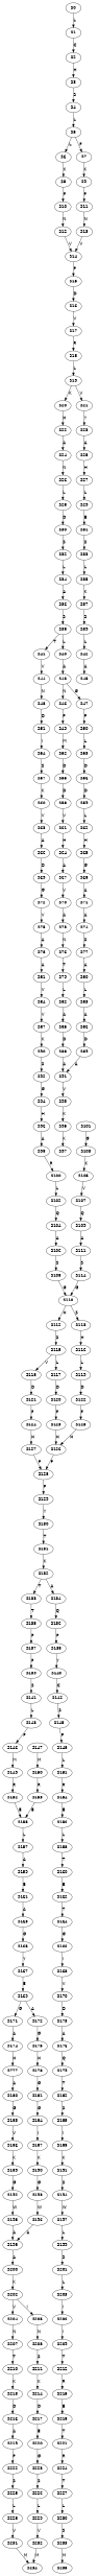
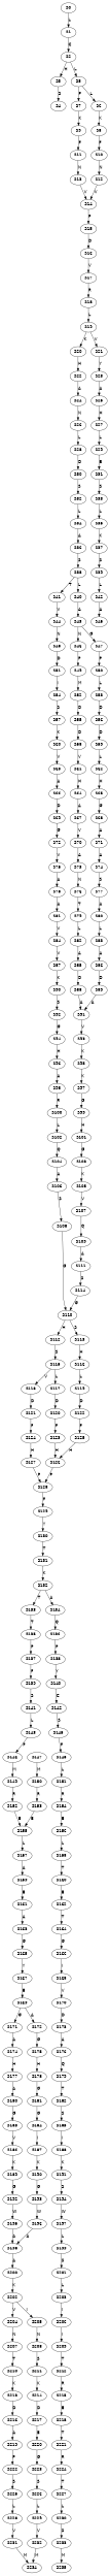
  strict digraph {
    fontname="DejaVu Sans"
    node [fontname="DejaVu Sans"]
    edge [fontname="DejaVu Sans"]
    S0
    S1
    S2
    S3
    S4
    S5
    S6
    S7
    S8
    S9
    S10
    S11
    S12
    S13
    S14
    S15
    S16
    S17
    S18
    S19
    S20
    S21
    S22
    S23
    S24
    S25
    S26
    S27
    S28
    S29
    S30
    S31
    S32
    S33
    S34
    S35
    S36
    S37
    S38
    S39
    S40
    S41
    S42
    S43
    S44
    S45
    S46
    S47
    S48
    S49
    S50
    S51
    S52
    S53
    S54
    S55
    S56
    S57
    S58
    S59
    S60
    S61
    S62
    S63
    S64
    S65
    S66
    S67
    S68
    S69
    S70
    S71
    S72
    S73
    S74
    S75
    S76
    S77
    S78
    S79
    S80
    S81
    S82
    S83
    S84
    S85
    S86
    S87
    S88
    S89
    S90
    S91
    S92
    S93
    S94
    S95
    S96
    S97
    S98
+   S99
    S100
    S101
    S102
    S103
    S104
    S105
    S106
    S107
    S108
    S109
    S110
    S111
    S112
    S113
    S114
    S115
    S116
    S117
    S118
    S119
    S120
    S121
    S122
    S123
    S124
    S125
    S126
    S127
    S128
    S129
    S130
    S131
    S132
    S133
    S134
    S135
    S136
    S137
    S138
    S139
    S140
    S141
    S142
    S143
    S145
    S146
    S148
    S149
    S147
    S150
    S151
    S152
    S153
    S154
    S155
    S156
    S157
    S158
    S159
    S160
    S161
    S162
    S163
    S164
    S165
    S166
    S167
    S168
    S169
    S170
    S171
    S172
    S173
    S174
    S175
    S176
-   S177 [label=S777]
+   S177
    S178
    S179
    S180
    S181
    S182
    S183
    S184
    S185
    S186
    S187
    S188
    S189
    S190
    S191
    S192
    S193
    S194
    S195
    S196
    S197
    S198
    S199
    S200
    S201
    S202
    S203
    S204
    S205
    S206
    S207
    S208
    S209
    S210
    S211
    S212
    S213
    S214
    S215
    S216
    S217
    S218
    S219
    S220
    S221
    S222
    S223
    S224
    S225
    S226
    S227
    S228
    S229
    S230
    S231
    S232
    S233
    S234
    S235
    S0 -> S1 [label=L]
    S1 -> S2 [label=C]
    S2 -> S3 [label=H]
    S3 -> S4 [label=S]
-   S4 -> S5 [label=L]
+   S2 -> S5 [label=L]
    S5 -> S6 [label=L]
    S5 -> S7 [label=F]
    S6 -> S8 [label=K]
    S7 -> S9 [label=K]
    S8 -> S10 [label=F]
    S9 -> S11 [label=F]
    S10 -> S12 [label=N]
    S11 -> S13 [label=N]
    S12 -> S14 [label=V]
    S13 -> S14 [label=V]
    S14 -> S15 [label=P]
    S15 -> S16 [label=D]
    S16 -> S17 [label=V]
    S17 -> S18 [label=R]
    S18 -> S19 [label=L]
    S19 -> S20 [label=K]
    S19 -> S21 [label=V]
    S20 -> S22 [label=H]
    S21 -> S23 [label=Y]
    S22 -> S24 [label=A]
    S23 -> S25 [label=A]
    S24 -> S26 [label=N]
    S25 -> S27 [label=H]
    S26 -> S28 [label=L]
    S27 -> S29 [label=L]
    S28 -> S30 [label=D]
    S29 -> S31 [label=E]
    S30 -> S32 [label=S]
    S31 -> S33 [label=S]
    S32 -> S34 [label=L]
    S33 -> S35 [label=L]
    S34 -> S36 [label=A]
    S35 -> S37 [label=K]
    S36 -> S38 [label=S]
    S37 -> S39 [label=S]
    S38 -> S40 [label=L]
    S38 -> S41 [label=T]
    S39 -> S42 [label=L]
    S40 -> S43 [label=A]
    S41 -> S44 [label=V]
    S42 -> S45 [label=A]
    S43 -> S46 [label=N]
    S43 -> S47 [label=G]
    S44 -> S48 [label=N]
    S46 -> S49 [label=P]
    S47 -> S50 [label=P]
    S48 -> S51 [label=D]
    S49 -> S52 [label=M]
    S50 -> S53 [label=L]
    S51 -> S54 [label=I]
    S52 -> S55 [label=D]
    S53 -> S56 [label=D]
    S54 -> S57 [label=S]
    S55 -> S58 [label=D]
    S56 -> S59 [label=D]
    S57 -> S60 [label=K]
    S58 -> S61 [label=V]
    S59 -> S62 [label=L]
    S60 -> S63 [label=V]
    S61 -> S64 [label=H]
    S62 -> S65 [label=H]
    S63 -> S66 [label=A]
    S64 -> S67 [label=A]
    S65 -> S68 [label=G]
    S66 -> S69 [label=D]
    S67 -> S70 [label=V]
    S68 -> S71 [label=A]
    S69 -> S72 [label=G]
    S70 -> S73 [label=A]
    S71 -> S74 [label=A]
    S72 -> S75 [label=V]
    S73 -> S76 [label=N]
    S74 -> S77 [label=S]
    S75 -> S78 [label=A]
    S76 -> S79 [label=T]
    S77 -> S80 [label=A]
    S78 -> S81 [label=A]
    S79 -> S82 [label=L]
    S80 -> S83 [label=L]
    S81 -> S84 [label=V]
    S82 -> S85 [label=A]
    S83 -> S86 [label=A]
    S84 -> S87 [label=V]
    S85 -> S88 [label=D]
    S86 -> S89 [label=D]
    S87 -> S90 [label=K]
    S88 -> S91 [label=A]
    S89 -> S91 [label=A]
    S90 -> S92 [label=S]
    S91 -> S93 [label=V]
    S92 -> S94 [label=G]
    S93 -> S95 [label=K]
    S94 -> S96 [label=H]
    S95 -> S97 [label=K]
    S96 -> S98 [label=A]
+   S97 -> S99 [label=G]
    S98 -> S100 [label=R]
+   S99 -> S101 [label=H]
    S100 -> S102 [label=L]
    S101 -> S103 [label=G]
    S102 -> S104 [label=Q]
    S103 -> S105 [label=K]
    S104 -> S106 [label=A]
    S105 -> S107 [label=V]
    S106 -> S108 [label=S]
    S107 -> S109 [label=Q]
    S108 -> S110 [label=G]
    S109 -> S111 [label=A]
    S110 -> S112 [label=H]
    S110 -> S113 [label=S]
    S111 -> S114 [label=S]
    S112 -> S115 [label=S]
    S113 -> S116 [label=H]
    S114 -> S110 [label=G]
    S115 -> S117 [label=L]
    S115 -> S118 [label=V]
    S116 -> S119 [label=L]
    S117 -> S120 [label=D]
    S118 -> S121 [label=D]
    S119 -> S122 [label=D]
    S120 -> S123 [label=F]
    S121 -> S124 [label=F]
    S122 -> S125 [label=F]
    S123 -> S126 [label=H]
    S124 -> S127 [label=H]
    S125 -> S126 [label=H]
    S126 -> S128 [label=P]
    S127 -> S128 [label=P]
    S128 -> S129 [label=F]
    S129 -> S130 [label=Y]
    S130 -> S131 [label=T]
    S131 -> S132 [label=K]
    S132 -> S133 [label=T]
    S132 -> S134 [label=A]
    S133 -> S135 [label=T]
    S134 -> S136 [label=Q]
    S135 -> S137 [label=P]
    S136 -> S138 [label=P]
    S137 -> S139 [label=F]
    S138 -> S140 [label=Y]
    S139 -> S141 [label=S]
    S140 -> S142 [label=C]
    S141 -> S143 [label=L]
    S142 -> S145 [label=S]
    S143 -> S146 [label=F]
    S145 -> S148 [label=F]
    S146 -> S149 [label=M]
    S148 -> S151 [label=L]
    S149 -> S152 [label=R]
    S147 -> S150 [label=M]
    S150 -> S153 [label=R]
    S151 -> S154 [label=R]
    S152 -> S155 [label=E]
    S153 -> S155 [label=E]
    S154 -> S156 [label=E]
    S155 -> S157 [label=L]
    S156 -> S158 [label=L]
    S157 -> S159 [label=A]
    S158 -> S160 [label=T]
    S159 -> S161 [label=E]
    S160 -> S162 [label=E]
    S161 -> S163 [label=A]
    S162 -> S164 [label=T]
    S163 -> S165 [label=G]
    S164 -> S166 [label=G]
    S165 -> S167 [label=Y]
    S166 -> S168 [label=I]
    S167 -> S169 [label=E]
    S168 -> S170 [label=V]
    S169 -> S171 [label=G]
    S169 -> S172 [label=A]
    S170 -> S173 [label=D]
    S171 -> S174 [label=A]
    S172 -> S175 [label=G]
    S173 -> S176 [label=A]
    S174 -> S177 [label=H]
    S175 -> S178 [label=H]
    S176 -> S179 [label=Q]
    S177 -> S180 [label=A]
    S178 -> S181 [label=G]
    S179 -> S182 [label=T]
    S180 -> S183 [label=G]
    S181 -> S184 [label=G]
    S182 -> S185 [label=S]
    S183 -> S186 [label=V]
    S184 -> S187 [label=I]
    S185 -> S188 [label=I]
    S186 -> S189 [label=K]
    S187 -> S190 [label=K]
    S188 -> S191 [label=K]
    S189 -> S192 [label=G]
    S190 -> S193 [label=G]
    S191 -> S194 [label=S]
    S192 -> S195 [label=W]
    S193 -> S196 [label=W]
    S194 -> S197 [label=W]
    S195 -> S198 [label=A]
    S196 -> S198 [label=A]
    S197 -> S199 [label=L]
    S198 -> S200 [label=A]
    S199 -> S201 [label=S]
    S200 -> S202 [label=K]
    S201 -> S203 [label=L]
    S202 -> S204 [label=V]
    S202 -> S205 [label=I]
    S203 -> S206 [label=I]
    S204 -> S207 [label=N]
    S205 -> S208 [label=N]
    S206 -> S209 [label=I]
    S207 -> S210 [label=T]
    S208 -> S211 [label=S]
    S209 -> S212 [label=T]
    S210 -> S213 [label=K]
    S211 -> S214 [label=K]
    S212 -> S215 [label=R]
    S213 -> S216 [label=D]
    S214 -> S217 [label=D]
    S215 -> S218 [label=E]
    S216 -> S219 [label=A]
    S217 -> S220 [label=E]
    S218 -> S221 [label=T]
    S219 -> S222 [label=P]
    S220 -> S223 [label=G]
    S221 -> S224 [label=R]
    S222 -> S225 [label=S]
    S223 -> S226 [label=S]
    S224 -> S227 [label=T]
    S225 -> S228 [label=L]
    S226 -> S229 [label=L]
    S227 -> S230 [label=L]
    S228 -> S231 [label=V]
    S229 -> S232 [label=V]
    S230 -> S233 [label=S]
    S231 -> S234 [label=M]
    S232 -> S234 [label=M]
    S233 -> S235 [label=M]
  }
